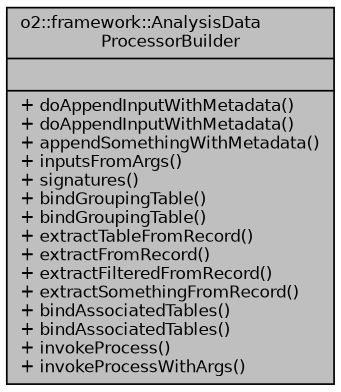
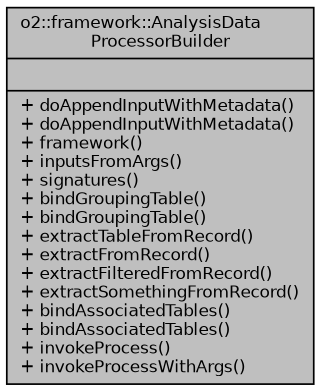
  digraph {
-   n1 [color=black fillcolor=grey75 fontcolor=black fontname=Helvetica fontsize=10 height=0.2 label="{o2::framework::AnalysisData\lProcessorBuilder\n||+ doAppendInputWithMetadata()\l+ doAppendInputWithMetadata()\l+ appendSomethingWithMetadata()\l+ inputsFromArgs()\l+ signatures()\l+ bindGroupingTable()\l+ bindGroupingTable()\l+ extractTableFromRecord()\l+ extractFromRecord()\l+ extractFilteredFromRecord()\l+ extractSomethingFromRecord()\l+ bindAssociatedTables()\l+ bindAssociatedTables()\l+ invokeProcess()\l+ invokeProcessWithArgs()\l}" shape=record style=filled width=0.4]
+   n1 [color=black fillcolor=grey75 fontcolor=black fontname=Helvetica fontsize=10 height=0.2 label="{o2::framework::AnalysisData\lProcessorBuilder\n||+ doAppendInputWithMetadata()\l+ doAppendInputWithMetadata()\l+ framework()\l+ inputsFromArgs()\l+ signatures()\l+ bindGroupingTable()\l+ bindGroupingTable()\l+ extractTableFromRecord()\l+ extractFromRecord()\l+ extractFilteredFromRecord()\l+ extractSomethingFromRecord()\l+ bindAssociatedTables()\l+ bindAssociatedTables()\l+ invokeProcess()\l+ invokeProcessWithArgs()\l}" shape=record style=filled width=0.4]
  }
